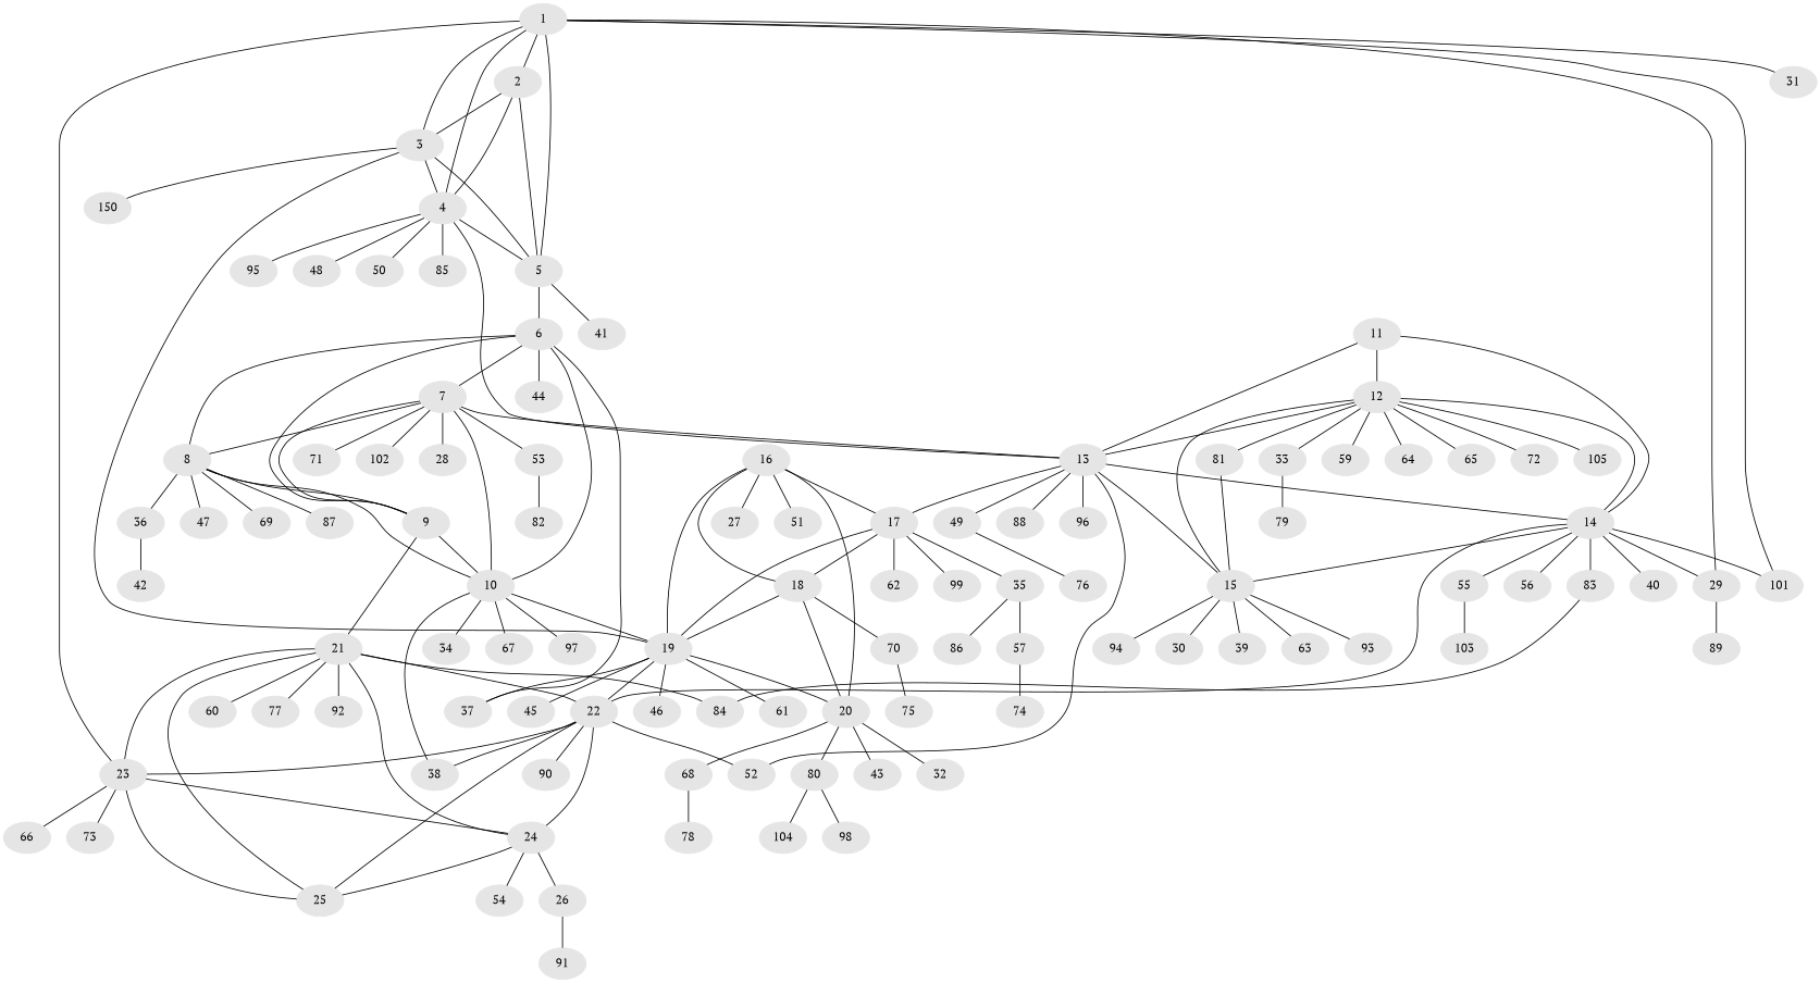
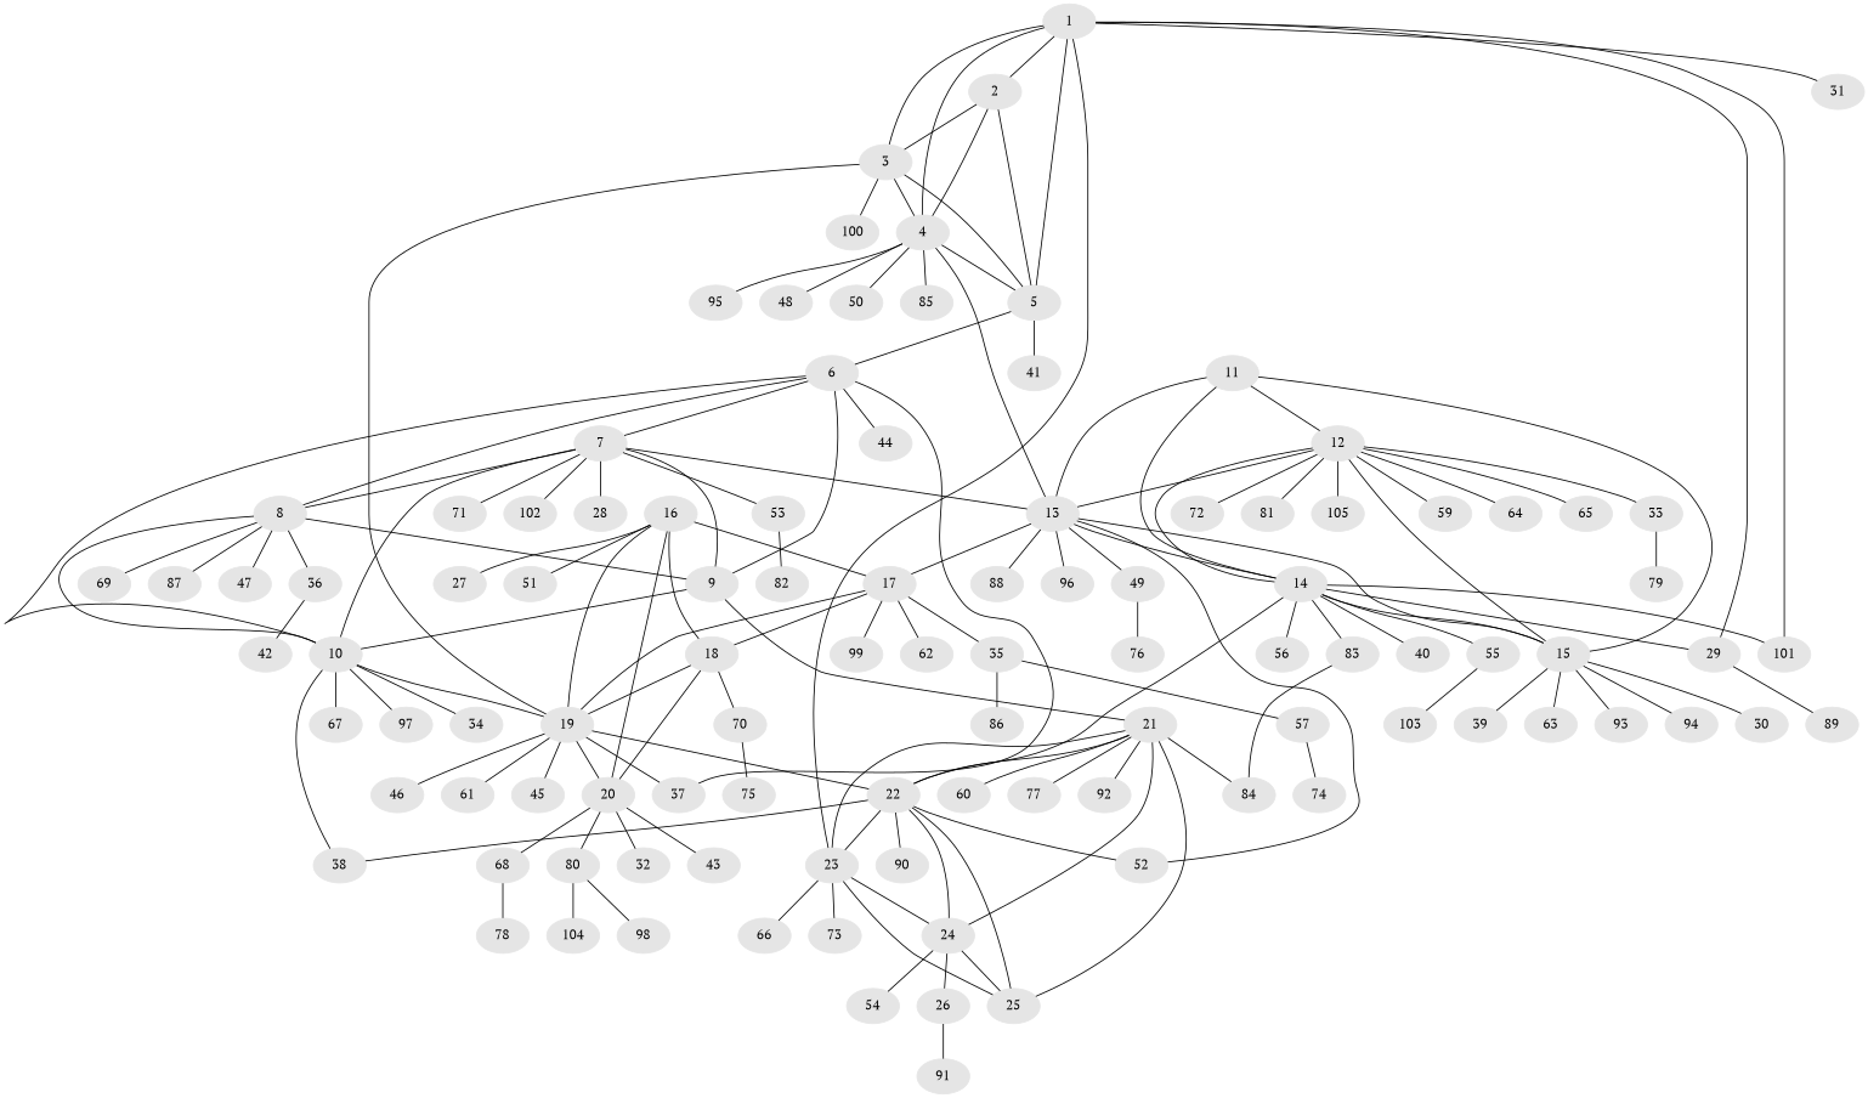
  graph {
    fontname="PT Serif"
    node [color=gray90 fontname="PT Serif" style=filled]
    edge [fontname="PT Serif"]
    1
    2
    3
    4
    5
    23
    29
    31
    101
    19
-   100 [label=150]
+   100
    13
    48
    50
    85
    95
    6
    41
    24
    25
    66
    73
    89
    37
    22
    20
    45
    46
    61
    14
    15
    17
    49
    52
    88
    96
    7
    8
    9
    10
    44
    28
    53
    71
    102
    36
    47
    69
    87
    21
    34
    38
    67
    97
    82
    42
    60
    77
    84
    92
    11
    12
    33
    59
    64
    65
    72
    81
    105
    40
    55
    56
    83
    30
    39
    63
    93
    94
    79
    18
    35
    62
    99
    76
    90
    103
    16
    27
    51
    70
    32
    43
    68
    80
    57
    86
    75
    78
    98
    104
    26
    54
    91
    74
    1 -- 2
    1 -- 3
    1 -- 4
    1 -- 5
    1 -- 23
    1 -- 29
    1 -- 31
    1 -- 101
    2 -- 3
    2 -- 4
    2 -- 5
    3 -- 4
    3 -- 5
    3 -- 19
    3 -- 100
    4 -- 5
    4 -- 13
    4 -- 48
    4 -- 50
    4 -- 85
    4 -- 95
    5 -- 6
    5 -- 41
    23 -- 24
    23 -- 25
    23 -- 66
    23 -- 73
    29 -- 89
    19 -- 37
    19 -- 22
    19 -- 20
    19 -- 45
    19 -- 46
    19 -- 61
    13 -- 14
    13 -- 15
    13 -- 17
    13 -- 49
    13 -- 52
    13 -- 88
    13 -- 96
    6 -- 37
    6 -- 7
    6 -- 8
    6 -- 9
    6 -- 10
    6 -- 44
    24 -- 25
    24 -- 26
    24 -- 54
    22 -- 23
    22 -- 24
    22 -- 25
    22 -- 52
    22 -- 38
    22 -- 90
    20 -- 32
    20 -- 43
    20 -- 68
    20 -- 80
    14 -- 29
    14 -- 101
    14 -- 22
    14 -- 15
    14 -- 40
    14 -- 55
    14 -- 56
    14 -- 83
    15 -- 30
    15 -- 39
    15 -- 63
    15 -- 93
    15 -- 94
    17 -- 19
    17 -- 18
    17 -- 35
    17 -- 62
    17 -- 99
    49 -- 76
    7 -- 13
    7 -- 8
    7 -- 9
    7 -- 10
    7 -- 28
    7 -- 53
    7 -- 71
    7 -- 102
    8 -- 9
    8 -- 10
    8 -- 36
    8 -- 47
    8 -- 69
    8 -- 87
    9 -- 10
    9 -- 21
    10 -- 19
    10 -- 34
    10 -- 38
    10 -- 67
    10 -- 97
    53 -- 82
    36 -- 42
    21 -- 23
    21 -- 24
    21 -- 25
    21 -- 22
    21 -- 60
    21 -- 77
    21 -- 84
    21 -- 92
    11 -- 13
    11 -- 14
-   81 -- 15
+   11 -- 15
    11 -- 12
    12 -- 13
    12 -- 14
    12 -- 15
    12 -- 33
    12 -- 59
    12 -- 64
    12 -- 65
    12 -- 72
    12 -- 81
    12 -- 105
    33 -- 79
    55 -- 103
    83 -- 84
    18 -- 19
    18 -- 20
    18 -- 70
    35 -- 57
    35 -- 86
    16 -- 19
    16 -- 20
    16 -- 17
    16 -- 18
    16 -- 27
    16 -- 51
    70 -- 75
    68 -- 78
    80 -- 98
    80 -- 104
    57 -- 74
    26 -- 91
  }
